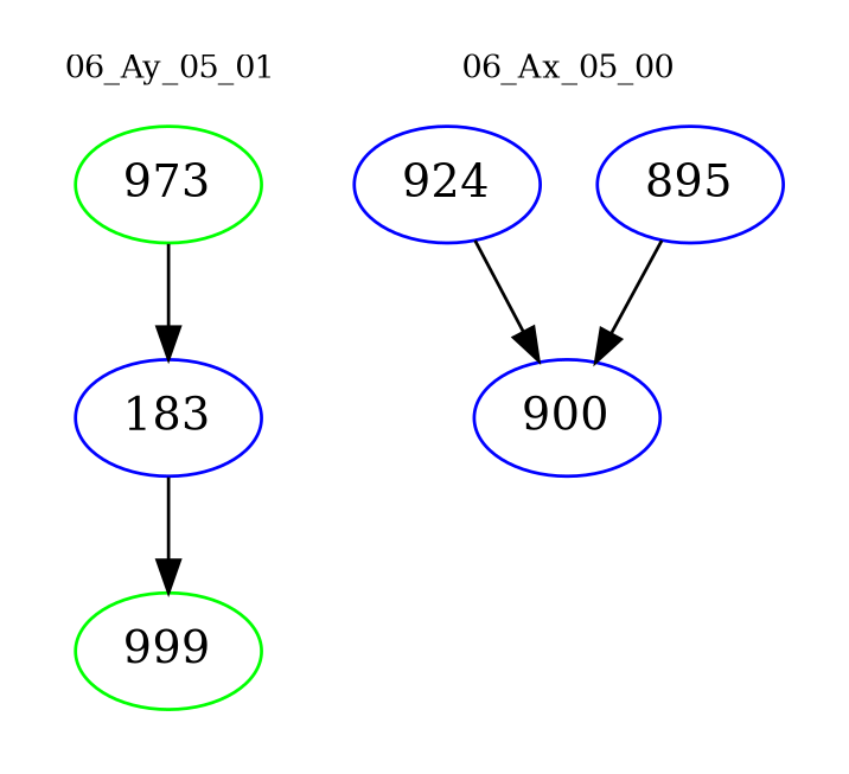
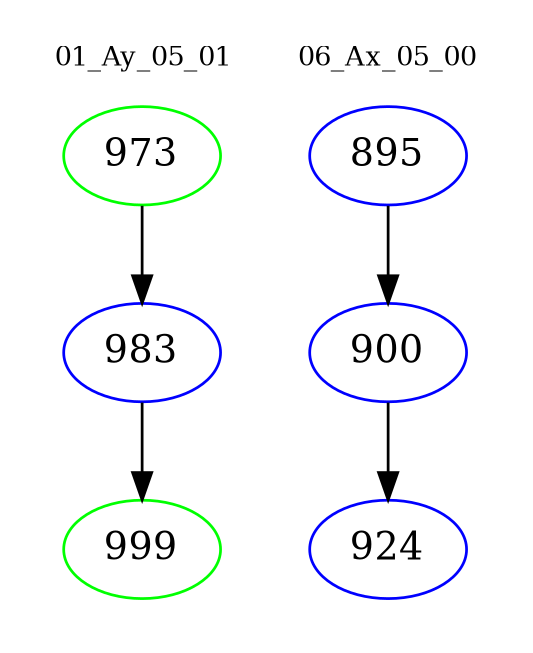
  digraph {
    node [color=blue]
    edge [color=black]
    n1 [color=green label=973]
-   n2 [label=183]
+   n2 [label=983]
    n3 [color=green label=999]
    n4 [label=895]
    n5 [label=900]
    n6 [label=924]
    subgraph cluster_1 {
      color=white
      fontsize=10
-     label="06_Ay_05_01"
+     label="01_Ay_05_01"
      n1
      n2
      n3
    }
    subgraph cluster_2 {
      color=white
      fontsize=10
      label="06_Ax_05_00"
      n4
      n5
      n6
    }
    n1 -> n2
    n2 -> n3
    n4 -> n5
-   n6 -> n5
+   n5 -> n6
  }
